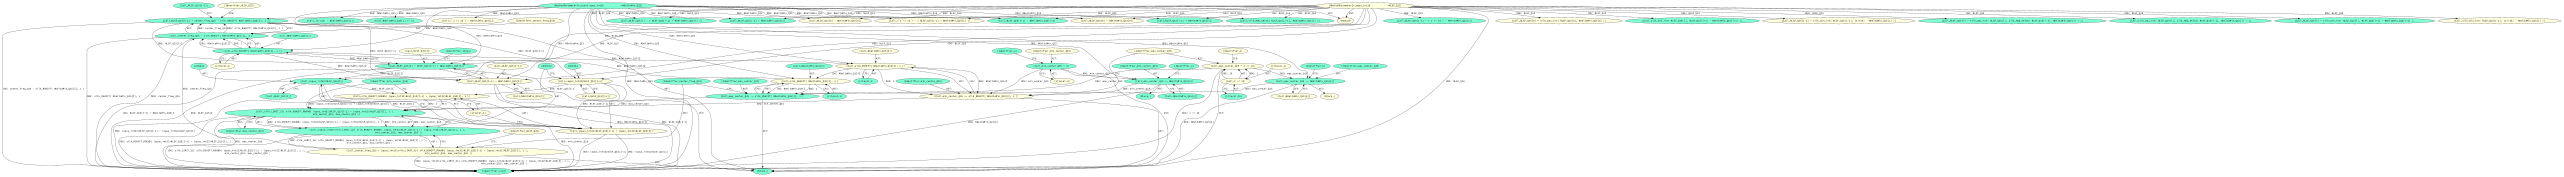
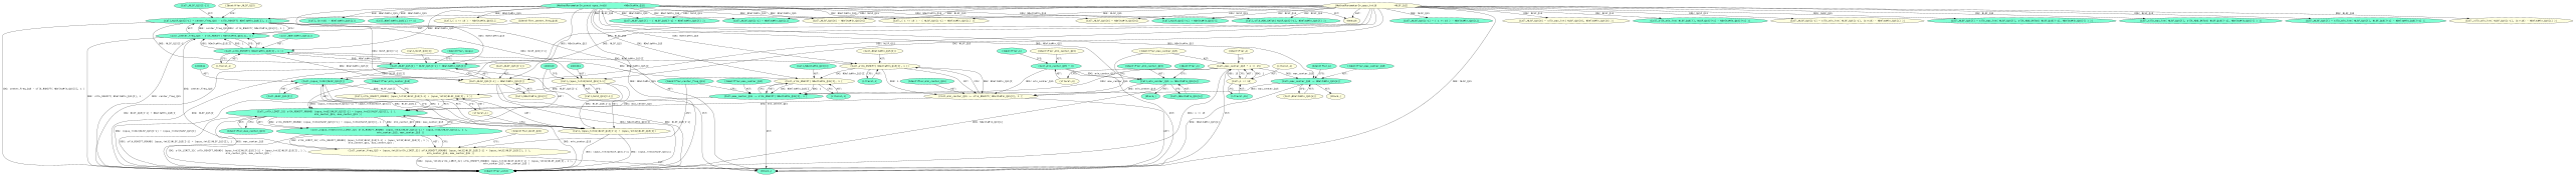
  digraph {
    fontname="Source Code Pro"
    node [fillcolor=aquamarine fontname="Source Code Pro" style=filled]
    edge [fontname="Source Code Pro"]
    n1 [label="(Call,NLSF_Q15[I-1] = center_freq_Q15 - silk_RSHIFT( NDeltaMin_Q15[I], 1 ))"]
    n2 [label="(Call,center_freq_Q15 - silk_RSHIFT( NDeltaMin_Q15[I], 1 ))"]
    n3 [fillcolor=lightyellow label="(Call,(opus_int32)NLSF_Q15[I-1])"]
    n4 [label="(Call,NLSF_Q15[I] = NLSF_Q15[I-1] + NDeltaMin_Q15[I])"]
    n5 [fillcolor=lightyellow label="(Call,NLSF_Q15[I-1] + NDeltaMin_Q15[I])"]
    n6 [label="(Identifier,void)"]
    n7 [label="(Block,)"]
    n8 [label="(Call,silk_RSHIFT( NDeltaMin_Q15[I], 1 ))"]
    n9 [fillcolor=lightyellow label="(Call,silk_RSHIFT_ROUND( (opus_int32)NLSF_Q15[I-1] + (opus_int32)NLSF_Q15[I], 1 ))"]
    n10 [fillcolor=lightyellow label="(Call,(opus_int32)NLSF_Q15[I-1] + (opus_int32)NLSF_Q15[I])"]
    n11 [fillcolor=lightyellow label="(Call,NLSF_Q15[I-1])"]
    n12 [label="(Call,(opus_int32)NLSF_Q15[I])"]
    n13 [fillcolor=lightyellow label="(Call,NDeltaMin_Q15[I])"]
    n14 [fillcolor=lightyellow label="(Call,silk_RSHIFT( NDeltaMin_Q15[I], 1 ))"]
    n15 [fillcolor=lightyellow label="(Literal,1)"]
    n16 [fillcolor=lightyellow label="(Call,center_freq_Q15 = (opus_int16)silk_LIMIT_32( silk_RSHIFT_ROUND( (opus_int32)NLSF_Q15[I-1] + (opus_int32)NLSF_Q15[I], 1 ),\n                min_center_Q15, max_center_Q15 ))"]
    n17 [label="(Call,(opus_int16)silk_LIMIT_32( silk_RSHIFT_ROUND( (opus_int32)NLSF_Q15[I-1] + (opus_int32)NLSF_Q15[I], 1 ),\n                min_center_Q15, max_center_Q15 ))"]
    n18 [label="(Call,silk_LIMIT_32( silk_RSHIFT_ROUND( (opus_int32)NLSF_Q15[I-1] + (opus_int32)NLSF_Q15[I], 1 ),\n                min_center_Q15, max_center_Q15 ))"]
    n19 [label="(Identifier,max_center_Q15)"]
    n20 [fillcolor=lightyellow label="(Literal,1)"]
    n21 [fillcolor=lightyellow label="(MethodParameterIn,opus_int16            *NLSF_Q15)"]
    n22 [fillcolor=lightyellow label="(Call,NLSF_Q15[L-1] = silk_min_int( NLSF_Q15[L-1], (1<<15) - NDeltaMin_Q15[L] ))"]
    n23 [label="(Call,NLSF_Q15[i] = silk_max_int( NLSF_Q15[i], silk_ADD_SAT16( NLSF_Q15[i-1], NDeltaMin_Q15[i] ) ))"]
    n24 [label="(Call,NLSF_Q15[L-1] + NDeltaMin_Q15[L])"]
    n25 [label="(Call,silk_max_int( NLSF_Q15[i], silk_ADD_SAT16( NLSF_Q15[i-1], NDeltaMin_Q15[i] ) ))"]
    n26 [label="(Call,silk_ADD_SAT16( NLSF_Q15[i-1], NDeltaMin_Q15[i] ))"]
    n27 [label="(Call,NLSF_Q15[i] = silk_min_int( NLSF_Q15[i], NLSF_Q15[i+1] - NDeltaMin_Q15[i+1] ))"]
    n28 [fillcolor=lightyellow label="(Call,NLSF_Q15[0] - NDeltaMin_Q15[0])"]
    n29 [fillcolor=lightyellow label="(Call,silk_min_int( NLSF_Q15[L-1], (1<<15) - NDeltaMin_Q15[L] ))"]
    n30 [label="(Call,NLSF_Q15[L-1] = ( 1 << 15 ) - NDeltaMin_Q15[L])"]
    n31 [fillcolor=lightyellow label="(Call,NLSF_Q15[0] = silk_max_int( NLSF_Q15[0], NDeltaMin_Q15[0] ))"]
-   n32 [label="(Call,NLSF_Q15[i+1] - NDeltaMin_Q15[i+1])"]
    n33 [fillcolor=lightyellow label="(Call,NLSF_Q15[0] = NDeltaMin_Q15[0])"]
    n34 [label="(Call,silk_min_int( NLSF_Q15[i], NLSF_Q15[i+1] - NDeltaMin_Q15[i+1] ))"]
    n35 [label="(Call,NLSF_Q15[i] - ( NLSF_Q15[i-1] + NDeltaMin_Q15[i] ))"]
    n36 [fillcolor=lightyellow label="(Call,( 1 << 15 ) - ( NLSF_Q15[L-1] + NDeltaMin_Q15[L] ))"]
    n37 [label="(Call,NLSF_Q15[i-1] + NDeltaMin_Q15[i])"]
    n38 [fillcolor=lightyellow label=9000126]
    n39 [label="(Call,NLSF_Q15[I])"]
    n40 [fillcolor=lightyellow label="(Call,silk_RSHIFT( NDeltaMin_Q15[I], 1 ))"]
    n41 [fillcolor=lightyellow label="(Call,min_center_Q15 += silk_RSHIFT( NDeltaMin_Q15[I], 1 ))"]
    n42 [label="(Literal,1)"]
    n43 [label="(Call,max_center_Q15 -= silk_RSHIFT( NDeltaMin_Q15[I], 1 ))"]
    n44 [label="(Literal,1)"]
    n45 [label="(MethodParameterIn,const opus_int16            *NDeltaMin_Q15)"]
    n46 [label="(Call,min_center_Q15 += NDeltaMin_Q15[k])"]
    n47 [label="(Call,max_center_Q15 -= NDeltaMin_Q15[k])"]
    n48 [label="(Call,(1<<15) - NDeltaMin_Q15[L])"]
    n49 [label="(Call,NDeltaMin_Q15[L] >= 1)"]
    n50 [fillcolor=lightyellow label="(Call,( 1 << 15 ) - NDeltaMin_Q15[L])"]
    n51 [label="(Block,)"]
    n52 [label="(Call,NDeltaMin_Q15[k])"]
    n53 [fillcolor=lightyellow label="(Call,NDeltaMin_Q15[k])"]
    n54 [fillcolor=lightyellow label="(Block,)"]
    n55 [label="(Call,min_center_Q95 = 0)"]
    n56 [fillcolor=lightyellow label="(Literal,0)"]
    n57 [fillcolor=lightyellow label="(Call,max_center_Q15 = 1 << 15)"]
    n58 [fillcolor=lightyellow label="(Call,1 << 15)"]
    n59 [label="(Literal,15)"]
    n60 [fillcolor=lightyellow label="(Call,NDeltaMin_Q15[I])"]
    n61 [label="(Identifier,center_freq_Q15)"]
    n62 [fillcolor=lightyellow label="(Literal,1)"]
    n63 [fillcolor=lightyellow label="(Identifier,center_freq_Q15)"]
    n64 [fillcolor=lightyellow label="(Identifier,max_center_Q15)"]
    n65 [label="(Identifier,loops)"]
    n66 [label="(Identifier,min_center_Q15)"]
    n67 [label="(Identifier,max_center_Q15)"]
    n68 [label="(Identifier,min_center_Q15)"]
    n69 [fillcolor=lightyellow label="(Call,NLSF_Q15[I])"]
    n70 [label="(Call,NLSF_Q15[I-1])"]
    n71 [fillcolor=lightyellow label="(Identifier,k)"]
    n72 [fillcolor=lightyellow label="(Identifier,min_center_Q15)"]
    n73 [label="(Call,NDeltaMin_Q15[I])"]
    n74 [label="(Call,NDeltaMin_Q15[I])"]
    n75 [label="(Identifier,max_center_Q15)"]
    n76 [fillcolor=lightyellow label="(Identifier,NLSF_Q15)"]
    n77 [label="(Identifier,k)"]
    n78 [label="(Identifier,k)"]
    n79 [label="(Identifier,k)"]
    n80 [fillcolor=lightyellow label="(Identifier,NLSF_Q15)"]
    n81 [label="(Identifier,min_center_Q15)"]
    n82 [fillcolor=lightyellow label="(Call,NLSF_Q15[I-1])"]
    1000329
    1000334
    1000341
    n1 -> n2 [label="CFG: "]
    n1 -> n3 [label="DDG: NLSF_Q15[I-1]"]
    n1 -> n4 [label="DDG: NLSF_Q15[I-1]"]
    n1 -> n5 [label="DDG: NLSF_Q15[I-1]"]
    n1 -> n6 [label="DDG: center_freq_Q15 - silk_RSHIFT( NDeltaMin_Q15[I], 1 )"]
    n1 -> n7 [label="AST: "]
    n2 -> n1 [label="AST: "]
    n2 -> n1 [label="DDG: center_freq_Q15"]
    n2 -> n1 [label="DDG: silk_RSHIFT( NDeltaMin_Q15[I], 1 )"]
    n2 -> n6 [label="DDG: silk_RSHIFT( NDeltaMin_Q15[I], 1 )"]
    n2 -> n6 [label="DDG: center_freq_Q15"]
    n2 -> n8 [label="CFG: "]
    n3 -> n9 [label="DDG: NLSF_Q15[I-1]"]
    n3 -> n10 [label="AST: "]
    n3 -> n10 [label="DDG: NLSF_Q15[I-1]"]
    n3 -> n11 [label="CFG: "]
    n4 -> n5 [label="CFG: "]
    n4 -> n6 [label="DDG: NLSF_Q15[I-1] + NDeltaMin_Q15[I]"]
    n4 -> n6 [label="DDG: NLSF_Q15[I]"]
    n4 -> n7 [label="AST: "]
    n4 -> n12 [label="DDG: NLSF_Q15[I]"]
    n5 -> n4 [label="AST: "]
    n5 -> n6 [label="DDG: NLSF_Q15[I-1]"]
    n5 -> n6 [label="DDG: NDeltaMin_Q15[I]"]
    n5 -> n13 [label="CFG: "]
    n8 -> n2 [label="AST: "]
    n8 -> n2 [label="DDG: NDeltaMin_Q15[I]"]
    n8 -> n2 [label="DDG: 1"]
    n8 -> n4 [label="DDG: NDeltaMin_Q15[I]"]
    n8 -> n5 [label="DDG: NDeltaMin_Q15[I]"]
    n8 -> n14 [label="DDG: NDeltaMin_Q15[I]"]
    n8 -> n15 [label="CFG: "]
    n9 -> n6 [label="DDG: (opus_int32)NLSF_Q15[I-1] + (opus_int32)NLSF_Q15[I]"]
    n9 -> n18 [label="AST: "]
    n9 -> n18 [label="DDG: (opus_int32)NLSF_Q15[I-1] + (opus_int32)NLSF_Q15[I]"]
    n9 -> n18 [label="DDG: 1"]
    n9 -> n20 [label="CFG: "]
    n10 -> n6 [label="DDG: (opus_int32)NLSF_Q15[I-1]"]
    n10 -> n6 [label="DDG: (opus_int32)NLSF_Q15[I]"]
    n10 -> n9 [label="AST: "]
    n10 -> n12 [label="CFG: "]
    n11 -> n3 [label="AST: "]
    n12 -> n9 [label="DDG: NLSF_Q15[I]"]
    n12 -> n10 [label="AST: "]
    n12 -> n10 [label="DDG: NLSF_Q15[I]"]
    n12 -> n39 [label="CFG: "]
    n13 -> n5 [label="AST: "]
    n14 -> n40 [label="DDG: NDeltaMin_Q15[I]"]
    n14 -> n41 [label="AST: "]
    n14 -> n41 [label="DDG: NDeltaMin_Q15[I]"]
    n14 -> n41 [label="DDG: 1"]
    n14 -> n42 [label="CFG: "]
    n15 -> n8 [label="AST: "]
    n16 -> n2 [label="DDG: center_freq_Q15"]
    n16 -> n6 [label="DDG: (opus_int16)silk_LIMIT_32( silk_RSHIFT_ROUND( (opus_int32)NLSF_Q15[I-1] + (opus_int32)NLSF_Q15[I], 1 ),\n                min_center_Q15, max_center_Q15 )"]
    n16 -> n7 [label="AST: "]
    n16 -> n17 [label="CFG: "]
    n17 -> n6 [label="DDG: silk_LIMIT_32( silk_RSHIFT_ROUND( (opus_int32)NLSF_Q15[I-1] + (opus_int32)NLSF_Q15[I], 1 ),\n                min_center_Q15, max_center_Q15 )"]
    n17 -> n16 [label="AST: "]
    n17 -> n16 [label="DDG: silk_LIMIT_32( silk_RSHIFT_ROUND( (opus_int32)NLSF_Q15[I-1] + (opus_int32)NLSF_Q15[I], 1 ),\n                min_center_Q15, max_center_Q15 )"]
    n17 -> n18 [label="CFG: "]
    n18 -> n6 [label="DDG: silk_RSHIFT_ROUND( (opus_int32)NLSF_Q15[I-1] + (opus_int32)NLSF_Q15[I], 1 )"]
    n18 -> n6 [label="DDG: max_center_Q15"]
    n18 -> n6 [label="DDG: min_center_Q15"]
    n18 -> n17 [label="AST: "]
    n18 -> n17 [label="DDG: silk_RSHIFT_ROUND( (opus_int32)NLSF_Q15[I-1] + (opus_int32)NLSF_Q15[I], 1 )"]
    n18 -> n17 [label="DDG: min_center_Q15"]
    n18 -> n17 [label="DDG: max_center_Q15"]
    n18 -> n19 [label="CFG: "]
    n19 -> n18 [label="AST: "]
    n20 -> n9 [label="AST: "]
    n20 -> n10 [label="CFG: "]
    n21 -> n1 [label="DDG: NLSF_Q15"]
    n21 -> n3 [label="DDG: NLSF_Q15"]
    n21 -> n4 [label="DDG: NLSF_Q15"]
    n21 -> n5 [label="DDG: NLSF_Q15"]
    n21 -> n6 [label="DDG: NLSF_Q15"]
    n21 -> n12 [label="DDG: NLSF_Q15"]
    n21 -> n22 [label="DDG: NLSF_Q15"]
    n21 -> n23 [label="DDG: NLSF_Q15"]
    n21 -> n24 [label="DDG: NLSF_Q15"]
    n21 -> n25 [label="DDG: NLSF_Q15"]
    n21 -> n26 [label="DDG: NLSF_Q15"]
    n21 -> n27 [label="DDG: NLSF_Q15"]
    n21 -> n28 [label="DDG: NLSF_Q15"]
    n21 -> n29 [label="DDG: NLSF_Q15"]
    n21 -> n30 [label="DDG: NLSF_Q15"]
    n21 -> n31 [label="DDG: NLSF_Q15"]
-   n21 -> n32 [label="DDG: NLSF_Q15"]
    n21 -> n33 [label="DDG: NLSF_Q15"]
    n21 -> n34 [label="DDG: NLSF_Q15"]
    n21 -> n35 [label="DDG: NLSF_Q15"]
    n21 -> n36 [label="DDG: NLSF_Q15"]
    n21 -> n37 [label="DDG: NLSF_Q15"]
    n21 -> n38 [label="AST: "]
    n39 -> n12 [label="AST: "]
    n40 -> n8 [label="DDG: NDeltaMin_Q15[I]"]
    n40 -> n43 [label="AST: "]
    n40 -> n43 [label="DDG: NDeltaMin_Q15[I]"]
    n40 -> n43 [label="DDG: 1"]
    n40 -> n44 [label="CFG: "]
    n41 -> n7 [label="AST: "]
    n41 -> n14 [label="CFG: "]
    n41 -> n18 [label="DDG: min_center_Q15"]
    n42 -> n14 [label="AST: "]
    n43 -> n7 [label="AST: "]
    n43 -> n18 [label="DDG: max_center_Q15"]
    n43 -> n40 [label="CFG: "]
    n44 -> n40 [label="AST: "]
    n45 -> n4 [label="DDG: NDeltaMin_Q15"]
    n45 -> n5 [label="DDG: NDeltaMin_Q15"]
    n45 -> n6 [label="DDG: NDeltaMin_Q15"]
    n45 -> n8 [label="DDG: NDeltaMin_Q15"]
    n45 -> n14 [label="DDG: NDeltaMin_Q15"]
    n45 -> n24 [label="DDG: NDeltaMin_Q15"]
    n45 -> n26 [label="DDG: NDeltaMin_Q15"]
    n45 -> n28 [label="DDG: NDeltaMin_Q15"]
-   n45 -> n32 [label="DDG: NDeltaMin_Q15"]
    n45 -> n33 [label="DDG: NDeltaMin_Q15"]
    n45 -> n35 [label="DDG: NDeltaMin_Q15"]
    n45 -> n36 [label="DDG: NDeltaMin_Q15"]
    n45 -> n37 [label="DDG: NDeltaMin_Q15"]
    n45 -> n38 [label="AST: "]
    n45 -> n40 [label="DDG: NDeltaMin_Q15"]
    n45 -> n46 [label="DDG: NDeltaMin_Q15"]
    n45 -> n47 [label="DDG: NDeltaMin_Q15"]
    n45 -> n48 [label="DDG: NDeltaMin_Q15"]
    n45 -> n49 [label="DDG: NDeltaMin_Q15"]
    n45 -> n50 [label="DDG: NDeltaMin_Q15"]
    n46 -> n6 [label="DDG: NDeltaMin_Q15[k]"]
    n46 -> n41 [label="DDG: min_center_Q15"]
    n46 -> n51 [label="AST: "]
    n46 -> n52 [label="CFG: "]
    n47 -> n6 [label="DDG: NDeltaMin_Q15[k]"]
    n47 -> n43 [label="DDG: max_center_Q15"]
    n47 -> n53 [label="CFG: "]
    n47 -> n54 [label="AST: "]
    n52 -> n46 [label="AST: "]
    n53 -> n47 [label="AST: "]
    n55 -> n7 [label="AST: "]
    n55 -> n41 [label="DDG: min_center_Q15"]
    n55 -> n46 [label="DDG: min_center_Q15"]
-   n55 -> n56 [label="CFG: "]
+   n57 -> n56 [label="CFG: "]
    n56 -> n55 [label="AST: "]
    n57 -> n6 [label="DDG: 1 << 15"]
    n57 -> n7 [label="AST: "]
    n57 -> n43 [label="DDG: max_center_Q15"]
    n57 -> n47 [label="DDG: max_center_Q15"]
+   n57 -> n58 [label="CFG: "]
    n58 -> n57 [label="AST: "]
    n58 -> n57 [label="DDG: 1"]
    n58 -> n57 [label="DDG: 15"]
    n58 -> n59 [label="CFG: "]
    n59 -> n58 [label="AST: "]
    n60 -> n14 [label="AST: "]
    n61 -> n16 [label="AST: "]
    n61 -> n43 [label="CFG: "]
    n62 -> n58 [label="AST: "]
    n63 -> n2 [label="AST: "]
    n64 -> n41 [label="CFG: "]
    n64 -> n57 [label="AST: "]
    n65 -> n4 [label="CFG: "]
    n66 -> n9 [label="CFG: "]
    n66 -> n18 [label="AST: "]
    n67 -> n43 [label="AST: "]
    n68 -> n46 [label="AST: "]
    n69 -> n4 [label="AST: "]
    n70 -> n1 [label="AST: "]
    n71 -> n57 [label="CFG: "]
    n72 -> n55 [label="AST: "]
    n73 -> n8 [label="AST: "]
    n74 -> n40 [label="AST: "]
    n75 -> n47 [label="AST: "]
    n76 -> n1 [label="CFG: "]
    n77 -> n55 [label="CFG: "]
    n78 -> n46 [label="CFG: "]
    n79 -> n47 [label="CFG: "]
    n80 -> n16 [label="CFG: "]
    n81 -> n41 [label="AST: "]
    n82 -> n5 [label="AST: "]
    1000329 -> n3 [label="CFG: "]
    1000329 -> n17 [label="AST: "]
    1000334 -> n3 [label="AST: "]
    1000341 -> n12 [label="AST: "]
  }
